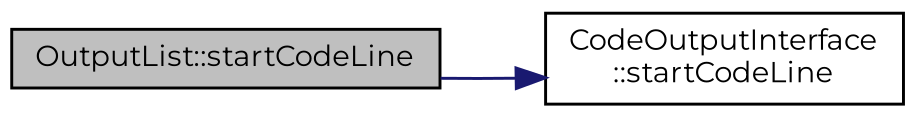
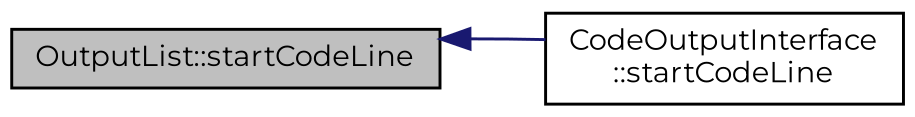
  digraph {
    rankdir=LR
    fontname=Montserrat
    node [color=black fontname=Montserrat fontsize=10 shape=record style=filled]
    n1 [fillcolor=grey75 fontcolor=black height=0.2 label="OutputList::startCodeLine" width=0.4]
    n2 [fillcolor=white height=0.2 label="CodeOutputInterface\l::startCodeLine" width=0.4]
-   n1 -> n2 [color=midnightblue fontname=Montserrat fontsize=10 labelfontname=Helvetica labelfontsize=10 style=solid]
+   n2 -> n1 [color=midnightblue fontname=Montserrat fontsize=10 labelfontname=Helvetica labelfontsize=10 style=solid]
  }
